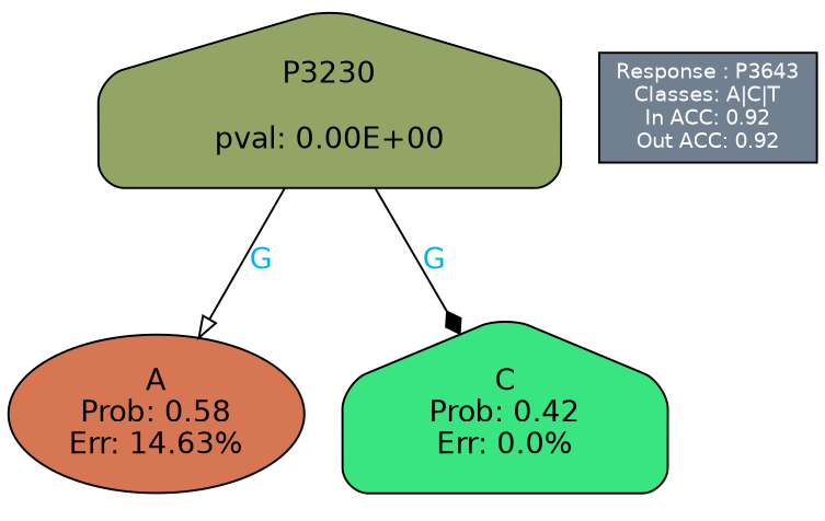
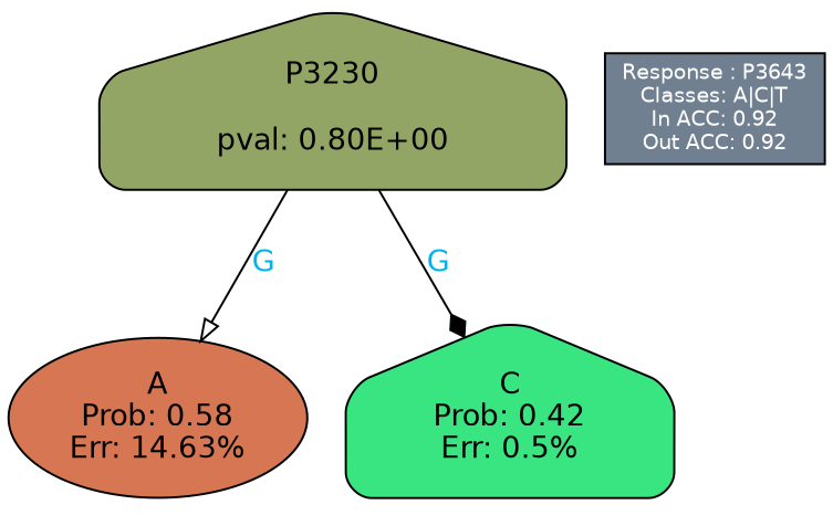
  digraph {
    ranksep=equally
    splines=polylines
    node [color=black fontname=helvetica shape=house style="filled, rounded"]
    edge [fontcolor=deepskyblue2 fontname=helvetica]
    n1 [fillcolor="#d67652" label="A\nProb: 0.58\nErr: 14.63%" shape=ellipse]
-   n2 [fillcolor="#39e581" label="C\nProb: 0.42\nErr: 0.0%"]
+   n2 [fillcolor="#39e581" label="C\nProb: 0.42\nErr: 0.5%"]
    n3 [align=left fillcolor=slategray fontcolor=white fontsize=10 label="Response : P3643\nClasses: A|C|T\nIn ACC: 0.92\nOut ACC: 0.92\n" shape=box style=filled]
-   n4 [fillcolor="#93a565" label="P3230\n\npval: 0.00E+00"]
+   n4 [fillcolor="#93a565" label="P3230\n\npval: 0.80E+00"]
    subgraph sub_1 {
      rank=same
      n1
      n2
    }
    subgraph sub_2 {
      rank=same
      n3
      n4
    }
    n4 -> n1 [arrowhead=onormal label=G]
    n4 -> n2 [arrowhead=diamond label=G]
  }
